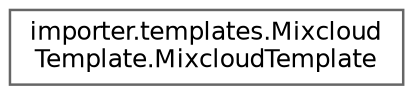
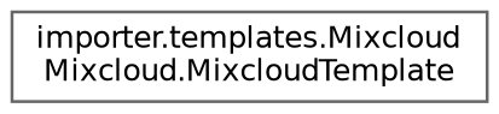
  digraph {
    rankdir=LR
-   n1 [color=grey40 fillcolor=white fontname=Helvetica fontsize=10 height=0.2 label="importer.templates.Mixcloud\lTemplate.MixcloudTemplate" shape=box style=filled width=0.4]
+   n1 [color=grey40 fillcolor=white fontname=Helvetica fontsize=10 height=0.2 label="importer.templates.Mixcloud\lMixcloud.MixcloudTemplate" shape=box style=filled width=0.4]
  }
